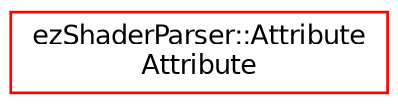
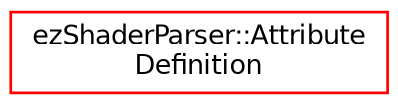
  digraph {
    rankdir=LR
-   n1 [color=red fillcolor=white fontname=Helvetica fontsize=10 height=0.2 label="ezShaderParser::Attribute\lAttribute" shape=record style=filled width=0.4]
+   n1 [color=red fillcolor=white fontname=Helvetica fontsize=10 height=0.2 label="ezShaderParser::Attribute\lDefinition" shape=record style=filled width=0.4]
  }
